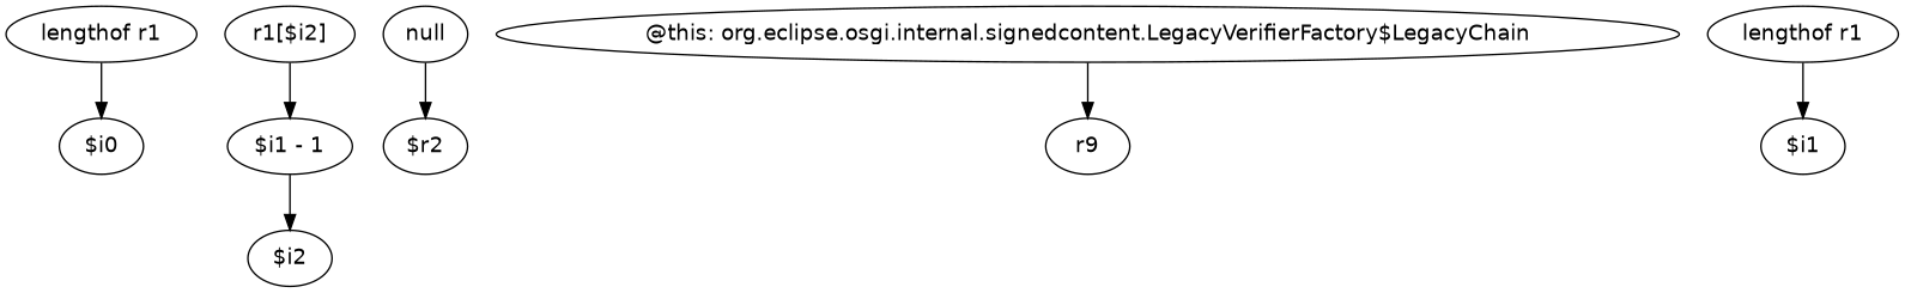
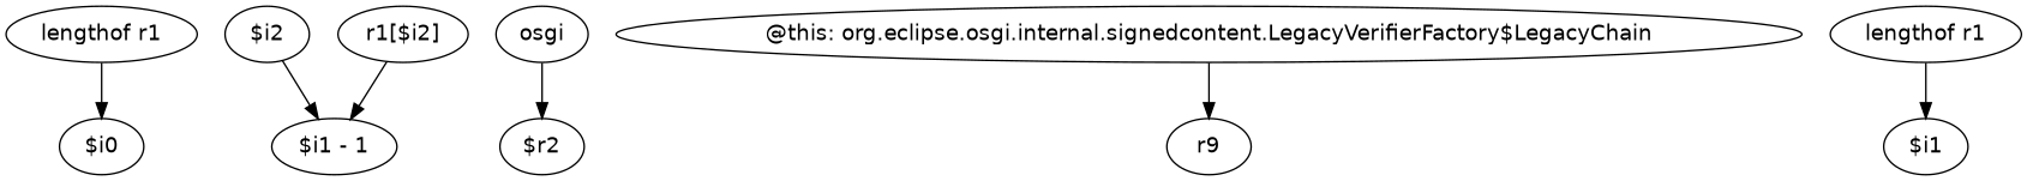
  digraph {
    fontname="DejaVu Sans"
    node [fontname="DejaVu Sans"]
    edge [fontname="DejaVu Sans"]
    n1 [label="lengthof r1"]
    n2 [label="$i0"]
    n3 [label="$i1 - 1"]
    n4 [label="$i2"]
    n5 [label="r1[$i2]"]
    n6 [label="$r2"]
    n7 [label="@this: org.eclipse.osgi.internal.signedcontent.LegacyVerifierFactory$LegacyChain"]
    n8 [label=r9]
    n9 [label="lengthof r1"]
    n10 [label="$i1"]
-   n11 [label=null]
+   n11 [label=osgi]
    n1 -> n2
-   n3 -> n4
+   n4 -> n3
    n5 -> n3
    n7 -> n8
    n9 -> n10
    n11 -> n6
  }
